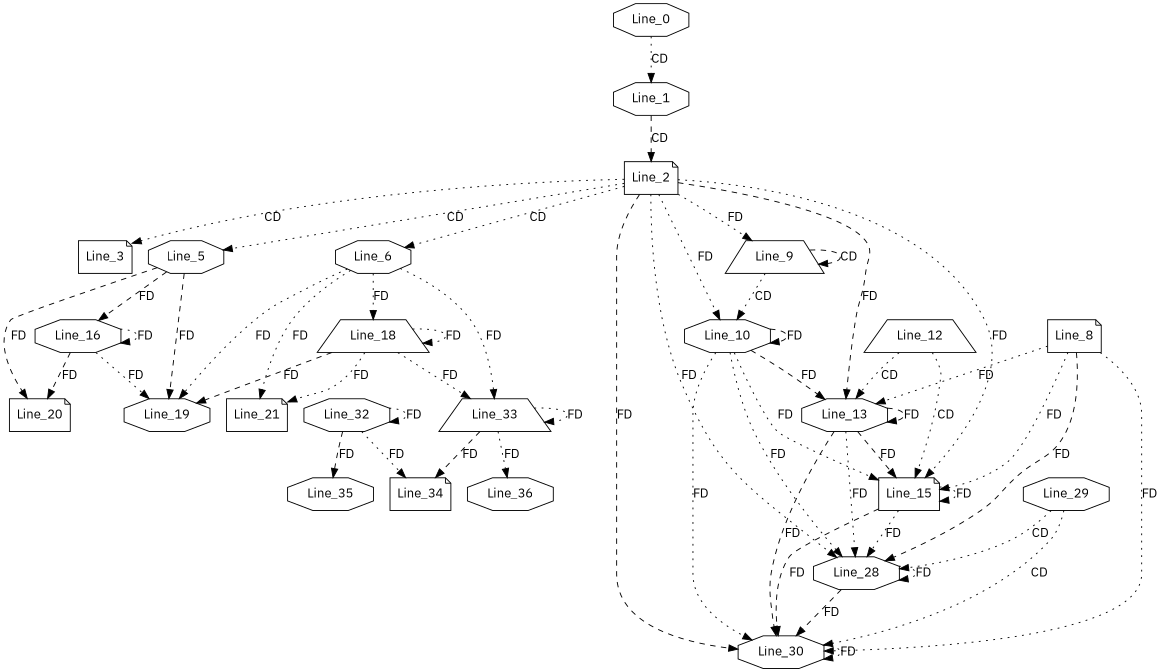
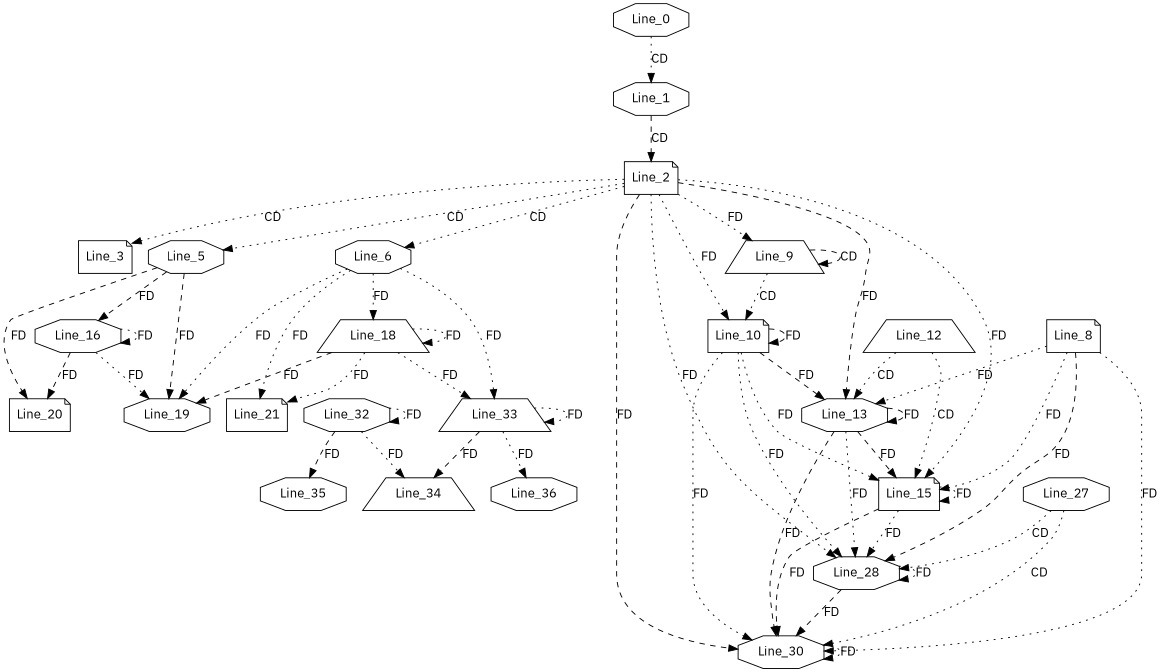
  digraph {
    fontname="IBM Plex Sans"
    node [fontname="IBM Plex Sans" shape=octagon]
    edge [fontname="IBM Plex Sans" style=dotted]
    Line_0
    Line_1
    Line_2 [shape=note]
    Line_3 [shape=note]
    Line_5
    Line_6
    Line_9 [shape=trapezium]
-   Line_10
+   Line_10 [shape=note]
    Line_13
    Line_15 [shape=note]
    Line_28
    Line_30
    n13 [label=Line_16]
    Line_19
    Line_20 [shape=note]
    Line_18 [shape=trapezium]
    Line_21 [shape=note]
    Line_33 [shape=trapezium]
-   Line_34 [shape=note]
+   Line_34 [shape=trapezium]
    Line_36
    Line_12 [shape=trapezium]
    Line_8 [shape=note]
-   Line_27 [label=Line_29]
+   Line_27
    Line_32
    Line_35
    Line_0 -> Line_1 [label=CD]
    Line_1 -> Line_2 [label=CD style=dashed]
    Line_2 -> Line_3 [label=CD]
    Line_2 -> Line_5 [label=CD]
    Line_2 -> Line_6 [label=CD]
    Line_2 -> Line_9 [label=FD]
    Line_2 -> Line_10 [label=FD]
    Line_2 -> Line_13 [label=FD style=dashed]
    Line_2 -> Line_15 [label=FD]
    Line_2 -> Line_28 [label=FD]
    Line_2 -> Line_30 [label=FD style=dashed]
    Line_5 -> n13 [label=FD style=dashed]
    Line_5 -> Line_19 [label=FD style=dashed]
    Line_5 -> Line_20 [label=FD style=dashed]
    Line_6 -> Line_19 [label=FD]
    Line_6 -> Line_18 [label=FD]
    Line_6 -> Line_21 [label=FD]
    Line_6 -> Line_33 [label=FD]
    Line_9 -> Line_9 [label=CD style=dashed]
    Line_9 -> Line_10 [label=CD]
    Line_10 -> Line_10 [label=FD style=dashed]
    Line_10 -> Line_13 [label=FD style=dashed]
    Line_10 -> Line_15 [label=FD]
    Line_10 -> Line_28 [label=FD]
    Line_10 -> Line_30 [label=FD]
    Line_13 -> Line_13 [label=FD style=dashed]
    Line_13 -> Line_15 [label=FD style=dashed]
    Line_13 -> Line_28 [label=FD]
    Line_13 -> Line_30 [label=FD style=dashed]
    Line_15 -> Line_15 [label=FD]
    Line_15 -> Line_28 [label=FD]
    Line_15 -> Line_30 [label=FD style=dashed]
    Line_28 -> Line_28 [label=FD]
    Line_28 -> Line_30 [label=FD style=dashed]
    Line_30 -> Line_30 [label=FD]
    n13 -> n13 [label=FD]
    n13 -> Line_19 [label=FD]
    n13 -> Line_20 [label=FD style=dashed]
    Line_18 -> Line_19 [label=FD style=dashed]
    Line_18 -> Line_18 [label=FD]
    Line_18 -> Line_21 [label=FD]
    Line_18 -> Line_33 [label=FD]
    Line_33 -> Line_33 [label=FD]
    Line_33 -> Line_34 [label=FD style=dashed]
    Line_33 -> Line_36 [label=FD]
    Line_12 -> Line_13 [label=CD]
    Line_12 -> Line_15 [label=CD]
    Line_8 -> Line_13 [label=FD]
    Line_8 -> Line_15 [label=FD]
    Line_8 -> Line_28 [label=FD style=dashed]
    Line_8 -> Line_30 [label=FD]
    Line_27 -> Line_28 [label=CD]
    Line_27 -> Line_30 [label=CD]
    Line_32 -> Line_34 [label=FD]
    Line_32 -> Line_32 [label=FD]
    Line_32 -> Line_35 [label=FD style=dashed]
  }
